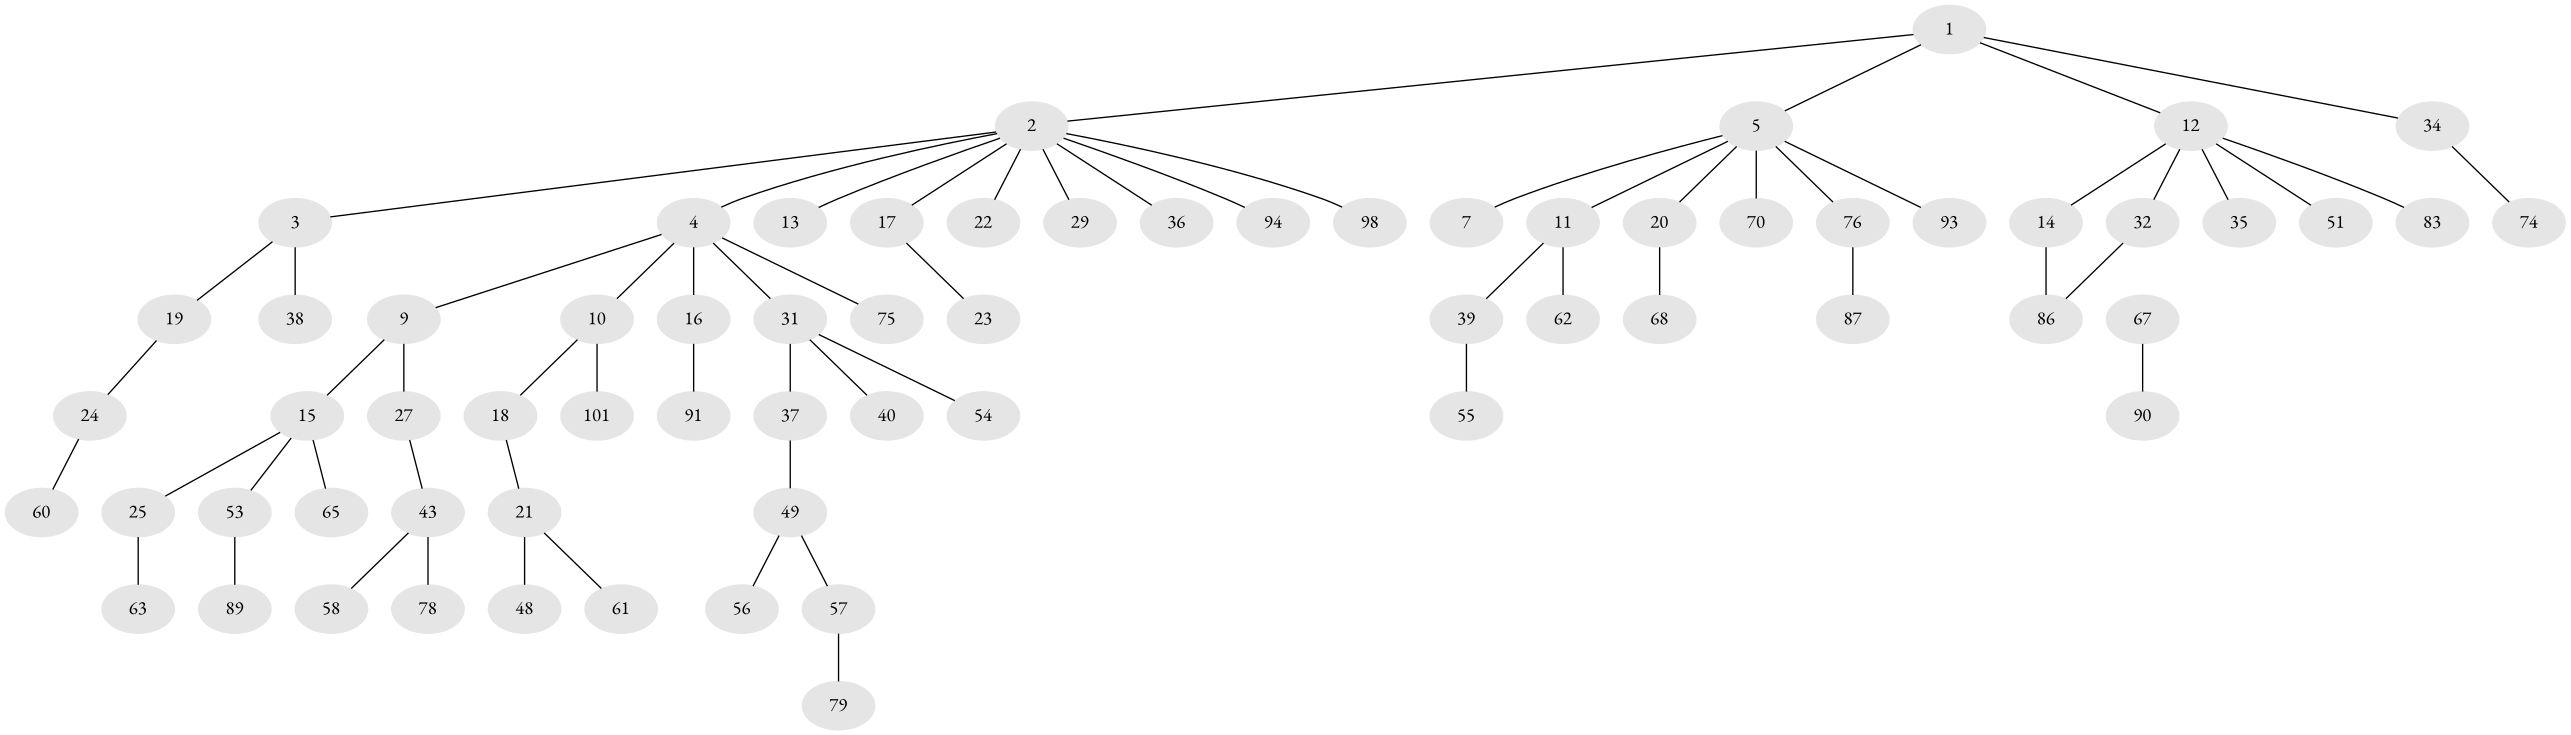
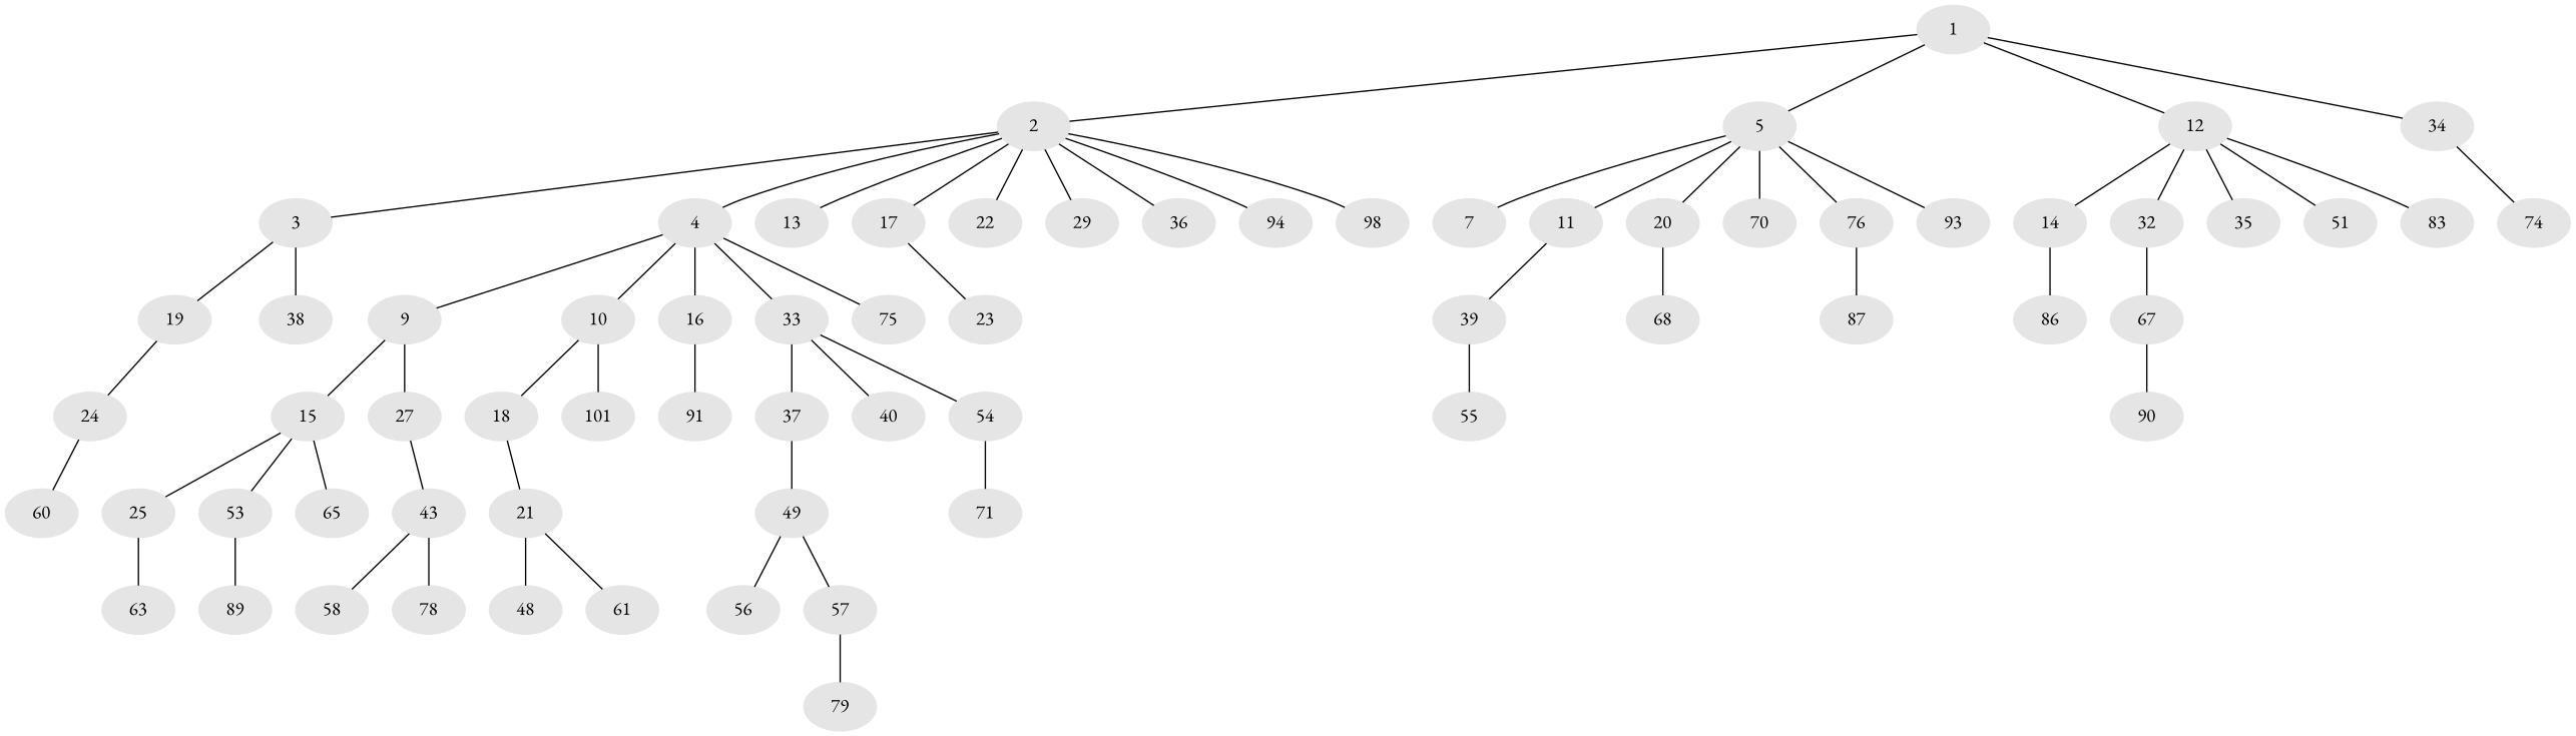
  graph {
    fontname="EB Garamond"
    node [color=gray90 fontname="EB Garamond" style=filled]
    edge [fontname="EB Garamond"]
    1 [super="+42"]
    2 [super="+28"]
    5 [super="+6"]
    12 [super="+66"]
    34
    3 [super="+31"]
    4 [super="+8"]
    13
    17 [super="+84"]
    22 [super="+26"]
    29
    36
    94
    98
    7
    11 [super="+88"]
    20 [super="+46"]
    70
    76
    93
    14 [super="+44"]
    32
    35 [super="+47"]
    51 [super="+58"]
    83
    74
    19
    38
    9 [super="+99"]
    10 [super="+64"]
    16 [super="+41"]
-   33 [label=31]
+   33
    75 [super="+95"]
    23
    24 [super="+52"]
    15 [super="+97"]
    27 [super="+30"]
    18
    101
    91
    37 [super="+73"]
    40 [super="+100"]
    54 [super="+59"]
    39
-   62
    68
    87
    25 [super="+80"]
    53
    65
    43 [super="+85"]
    21 [super="+96"]
    55
    86
    67 [super="+81"]
    63
    89
    48
    61
    60
    n61 [label=58]
    78
    90
    49 [super="+72"]
+   71
    56
    57 [super="+77"]
    79
    1 -- 2
    1 -- 5
    1 -- 12
    1 -- 34
    2 -- 3
    2 -- 4
    2 -- 13
    2 -- 17
    2 -- 22
    2 -- 29
    2 -- 36
    2 -- 94
    2 -- 98
    5 -- 7
    5 -- 11
    5 -- 20
    5 -- 70
    5 -- 76
    5 -- 93
    12 -- 14
    12 -- 32
    12 -- 35
    12 -- 51
    12 -- 83
    34 -- 74
    3 -- 19
    3 -- 38
    4 -- 9
    4 -- 10
    4 -- 16
    4 -- 33
    4 -- 75
    17 -- 23
    11 -- 39
-   11 -- 62
    20 -- 68
    76 -- 87
    14 -- 86
-   32 -- 86
+   32 -- 67
    19 -- 24
    9 -- 15
    9 -- 27
    10 -- 18
    10 -- 101
    16 -- 91
    33 -- 37
    33 -- 40
    33 -- 54
    24 -- 60
    15 -- 25
    15 -- 53
    15 -- 65
    27 -- 43
    18 -- 21
    37 -- 49
+   54 -- 71
    39 -- 55
    25 -- 63
    53 -- 89
    43 -- n61
    43 -- 78
    21 -- 48
    21 -- 61
    67 -- 90
    49 -- 56
    49 -- 57
    57 -- 79
  }
